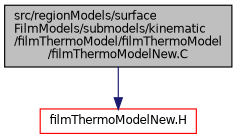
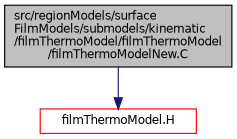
  digraph {
    node [fontname=Helvetica fontsize=10 shape=record]
    n1 [color=black fillcolor=grey75 fontcolor=black height=0.2 label="src/regionModels/surface\lFilmModels/submodels/kinematic\l/filmThermoModel/filmThermoModel\l/filmThermoModelNew.C" style=filled width=0.4]
-   n2 [color=red height=0.2 label="filmThermoModelNew.H" width=0.4]
+   n2 [color=red height=0.2 label="filmThermoModel.H" width=0.4]
    n1 -> n2 [color=midnightblue fontname=Helvetica fontsize=10 labelfontname=Helvetica labelfontsize=10 style=solid]
  }
